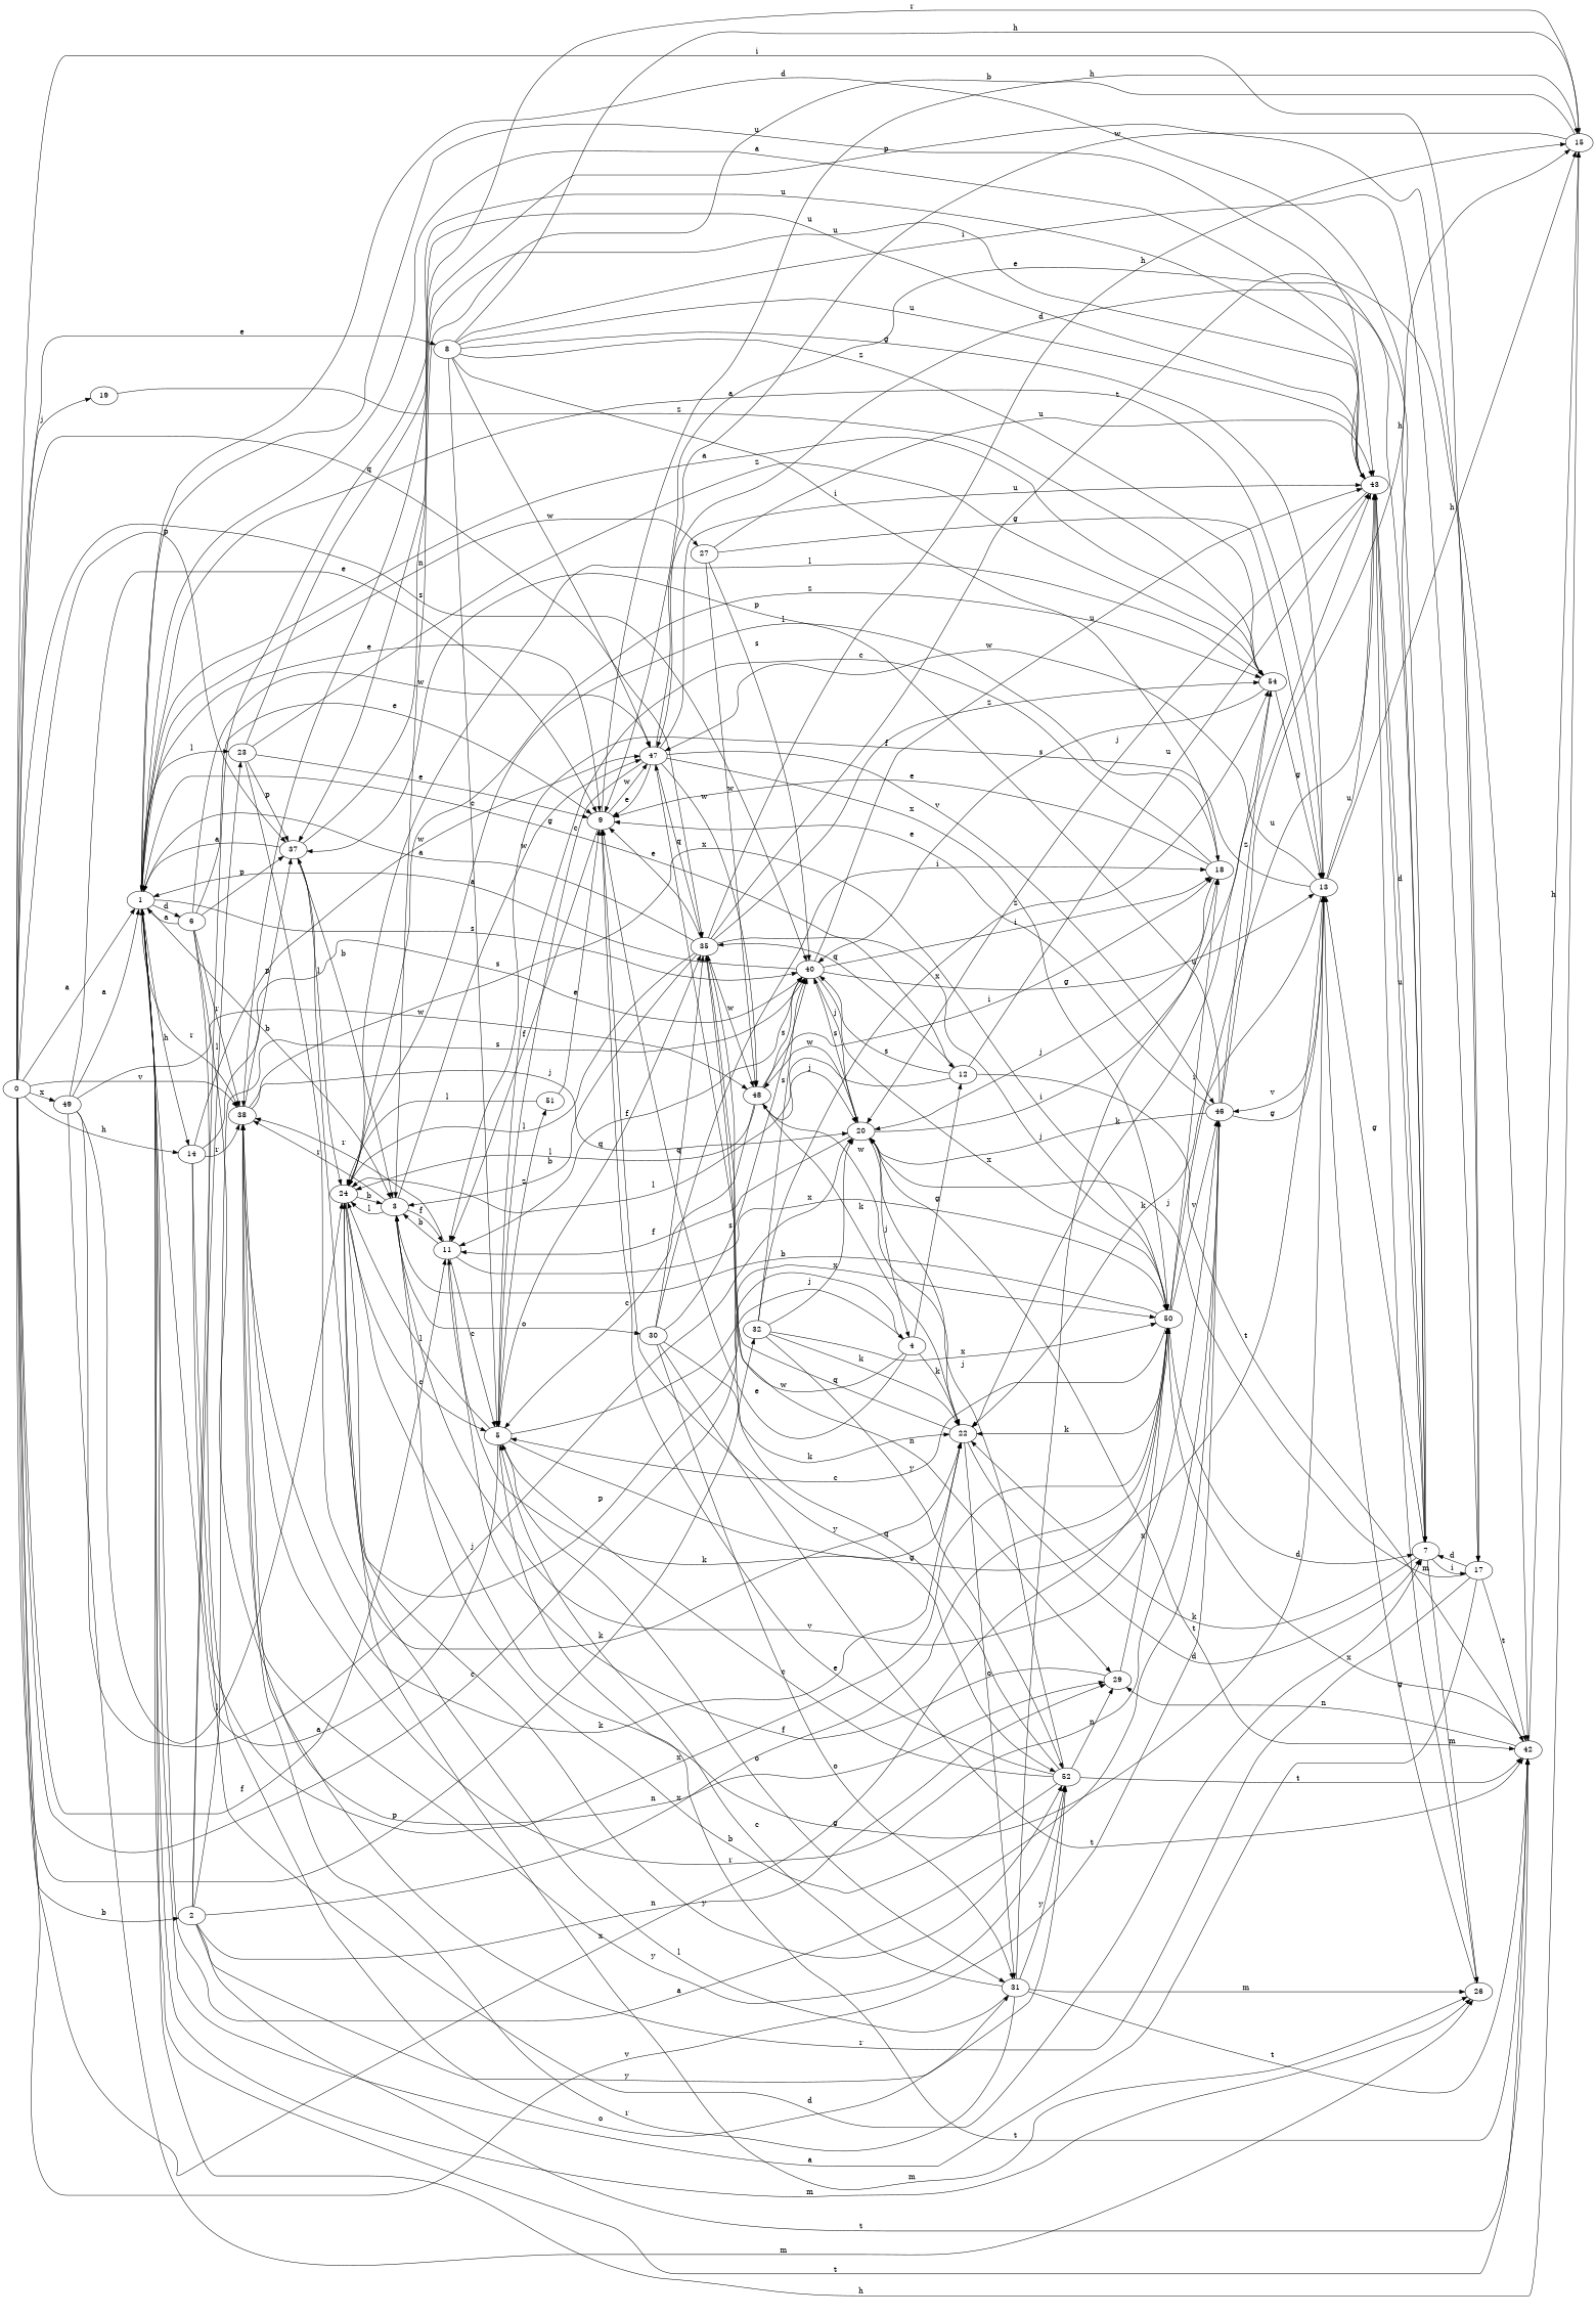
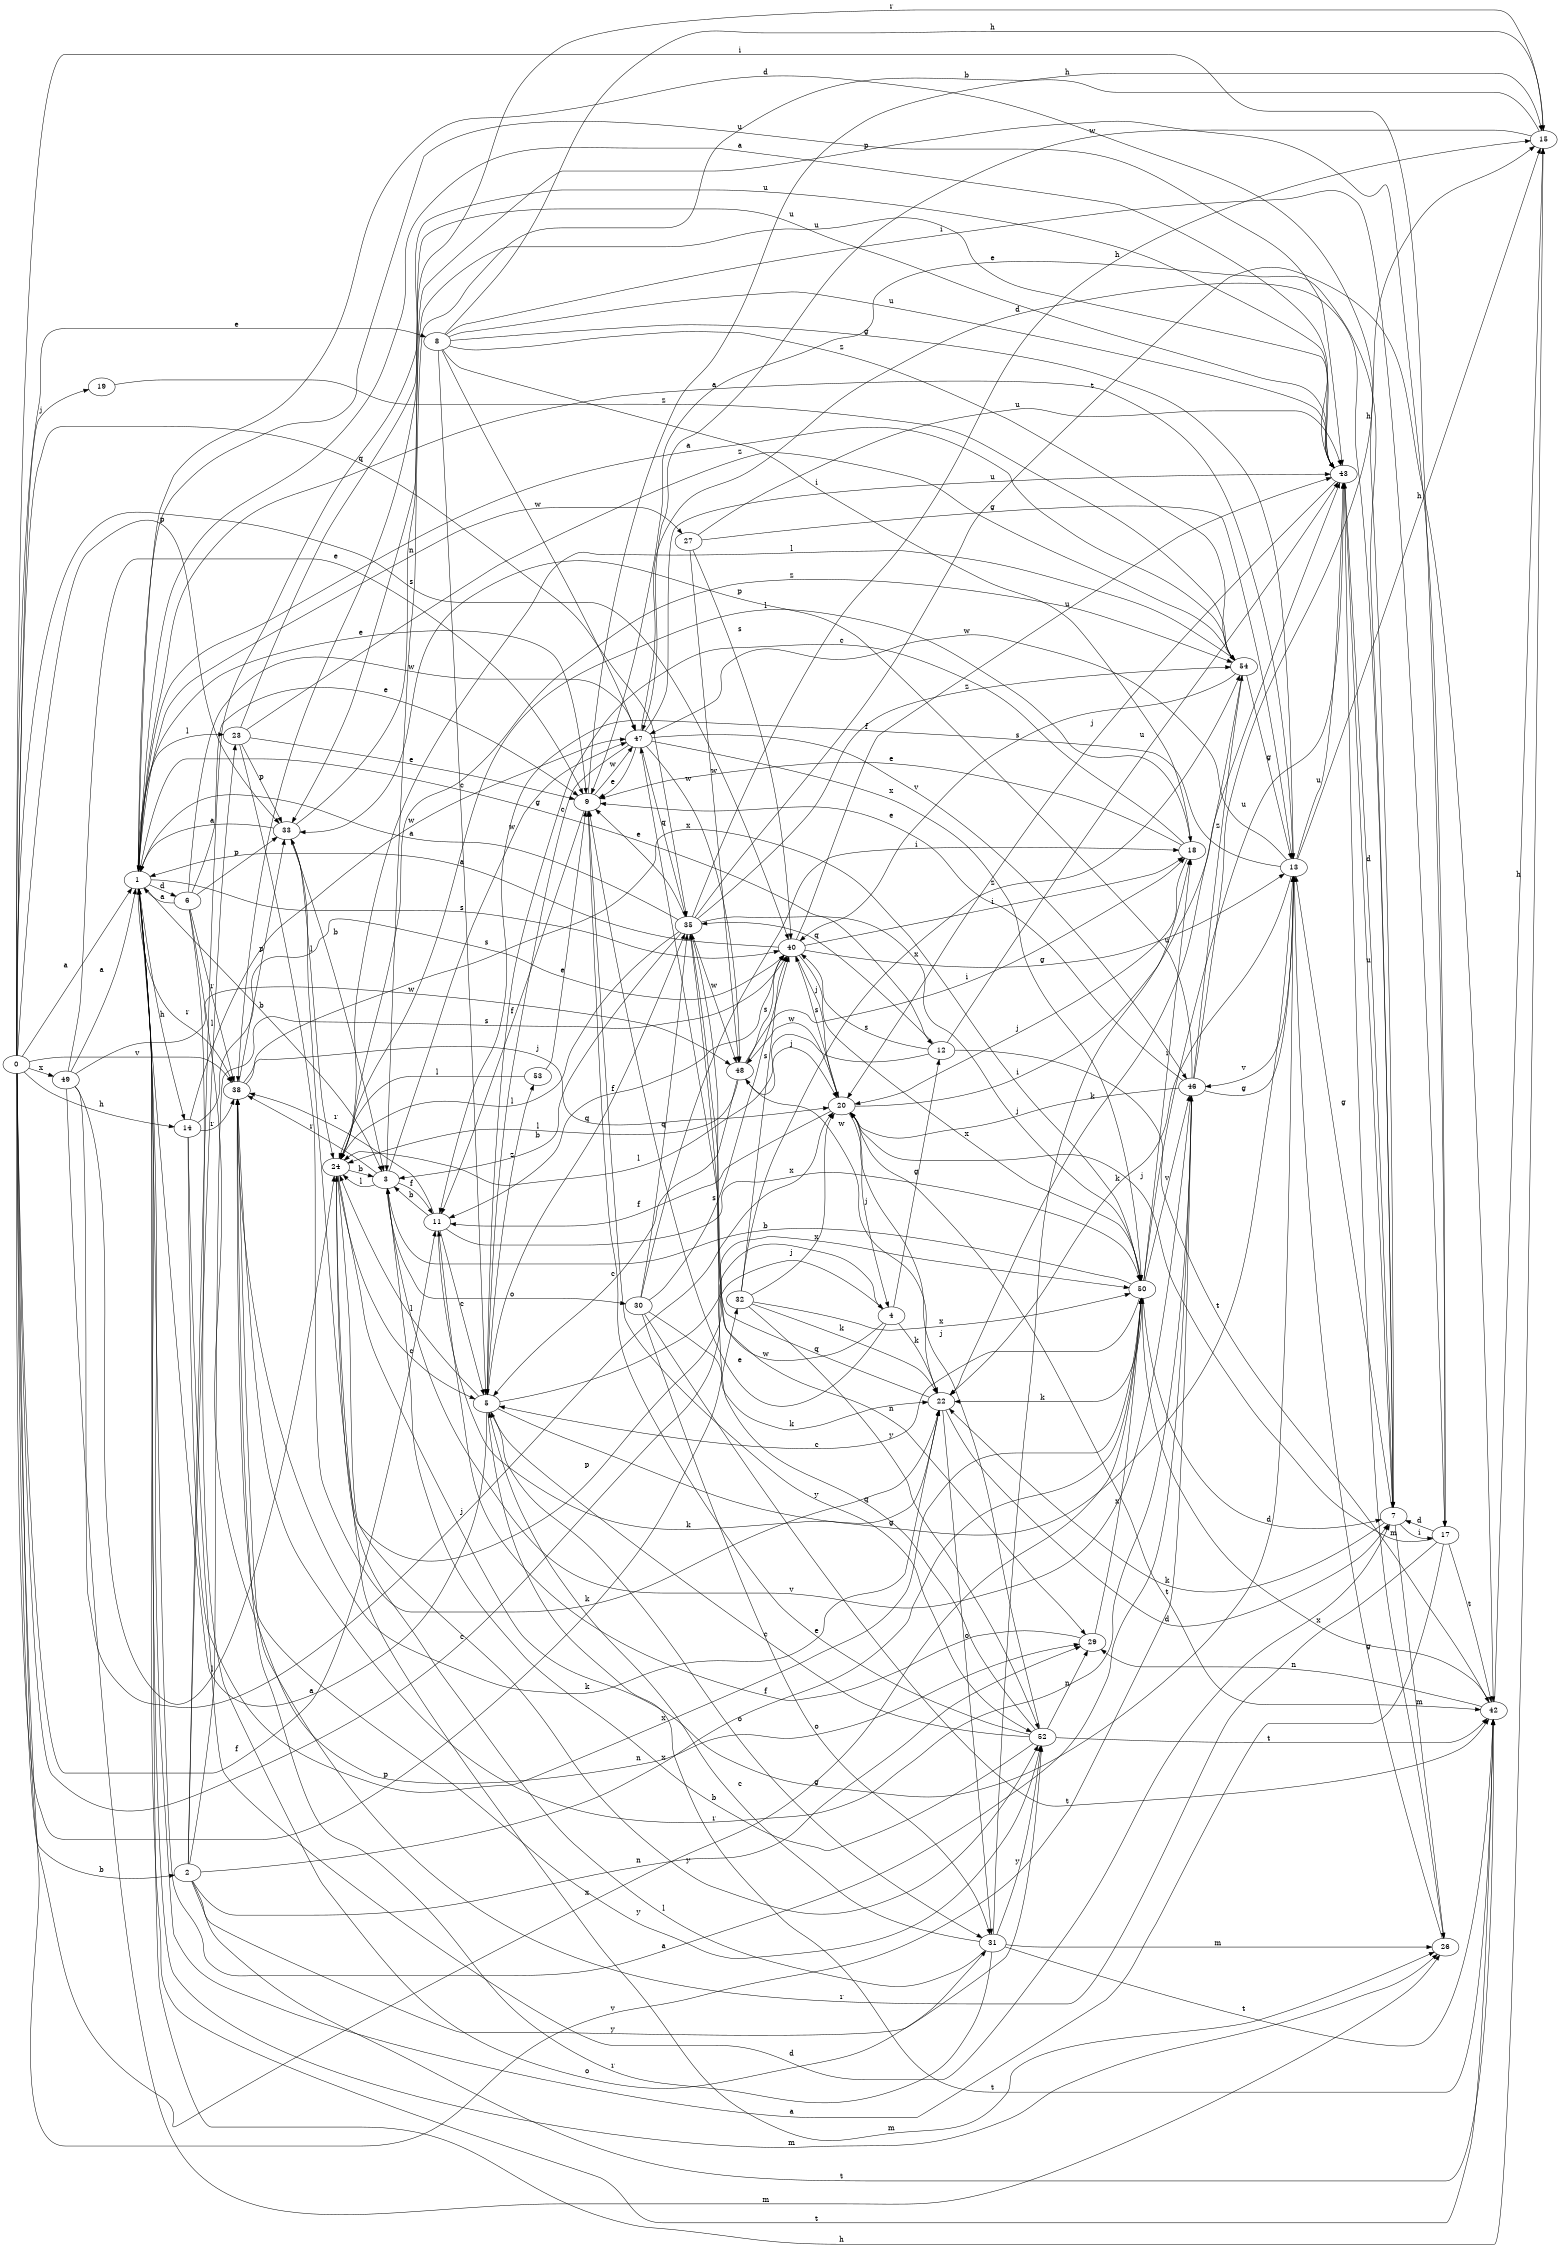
  strict digraph {
    rankdir=LR
    0
    1
    2
    4
    8
    11
    14
    17
    19
    32
-   33 [label=37]
+   33
    35
    38
    40
    46
    49
    50
    3
    6
    7
    9
    12
    23
    26
    27
    42
    43
    15
    29
    52
    47
    22
    5
    13
    18
    54
    20
    24
    48
    30
    31
-   53 [label=51]
+   53
    0 -> 1 [label=a]
    0 -> 2 [label=b]
    0 -> 4 [label=c]
    0 -> 8 [label=e]
    0 -> 11 [label=f]
    0 -> 14 [label=h]
    0 -> 17 [label=i]
    0 -> 19 [label=j]
    0 -> 32 [label=p]
    0 -> 33 [label=p]
    0 -> 35 [label=q]
    0 -> 38 [label=v]
    0 -> 40 [label=s]
    0 -> 46 [label=v]
    0 -> 49 [label=x]
    0 -> 50 [label=x]
    1 -> 14 [label=h]
    1 -> 38 [label=r]
    1 -> 40 [label=s]
    1 -> 3 [label=b]
    1 -> 6 [label=d]
    1 -> 7 [label=d]
    1 -> 9 [label=e]
    1 -> 12 [label=g]
    1 -> 23 [label=l]
    1 -> 26 [label=m]
    1 -> 27 [label=n]
    1 -> 42 [label=t]
    1 -> 43 [label=u]
    1 -> 15 [label=h]
    2 -> 40 [label=s]
    2 -> 50 [label=x]
    2 -> 23 [label=l]
    2 -> 42 [label=t]
    2 -> 43 [label=u]
    2 -> 29 [label=n]
    2 -> 52 [label=y]
    4 -> 33 [label=p]
    4 -> 9 [label=e]
    4 -> 12 [label=g]
    4 -> 47 [label=w]
    4 -> 22 [label=k]
    8 -> 17 [label=i]
    8 -> 43 [label=u]
    8 -> 15 [label=h]
    8 -> 47 [label=w]
    8 -> 5 [label=c]
    8 -> 13 [label=g]
    8 -> 18 [label=i]
    8 -> 54 [label=z]
    11 -> 38 [label=r]
    11 -> 50 [label=x]
    11 -> 3 [label=b]
    11 -> 22 [label=k]
    11 -> 5 [label=c]
    14 -> 38 [label=r]
    14 -> 40 [label=s]
    14 -> 50 [label=x]
    14 -> 7 [label=d]
    14 -> 47 [label=w]
    17 -> 1 [label=a]
    17 -> 33 [label=p]
    17 -> 38 [label=r]
    17 -> 7 [label=d]
    17 -> 42 [label=t]
    17 -> 20 [label=j]
    19 -> 54 [label=z]
    32 -> 40 [label=s]
    32 -> 50 [label=x]
    32 -> 52 [label=y]
    32 -> 22 [label=k]
    32 -> 54 [label=z]
    32 -> 20 [label=j]
    33 -> 1 [label=a]
    33 -> 3 [label=b]
    33 -> 43 [label=u]
    33 -> 24 [label=l]
    35 -> 1 [label=a]
    35 -> 50 [label=x]
    35 -> 3 [label=b]
    35 -> 9 [label=e]
    35 -> 42 [label=t]
    35 -> 15 [label=h]
    35 -> 29 [label=n]
    35 -> 54 [label=z]
    35 -> 24 [label=l]
    35 -> 48 [label=w]
    38 -> 33 [label=p]
    38 -> 50 [label=x]
    38 -> 52 [label=y]
    38 -> 22 [label=k]
    38 -> 20 [label=j]
    40 -> 1 [label=a]
    40 -> 11 [label=f]
    40 -> 50 [label=x]
    40 -> 43 [label=u]
    40 -> 13 [label=g]
    40 -> 18 [label=i]
    40 -> 20 [label=j]
    46 -> 1 [label=a]
    46 -> 33 [label=p]
    46 -> 38 [label=r]
    46 -> 9 [label=e]
    46 -> 15 [label=h]
    46 -> 13 [label=g]
    46 -> 54 [label=z]
    46 -> 20 [label=j]
    49 -> 1 [label=a]
    49 -> 9 [label=e]
    49 -> 26 [label=m]
    49 -> 20 [label=j]
    49 -> 24 [label=l]
    49 -> 48 [label=w]
    50 -> 46 [label=v]
    50 -> 3 [label=b]
    50 -> 7 [label=d]
    50 -> 43 [label=u]
    50 -> 22 [label=k]
    50 -> 5 [label=c]
    50 -> 18 [label=i]
    3 -> 11 [label=f]
    3 -> 38 [label=r]
    3 -> 46 [label=v]
    3 -> 47 [label=w]
    3 -> 24 [label=l]
    3 -> 30 [label=o]
    6 -> 1 [label=a]
    6 -> 33 [label=p]
    6 -> 38 [label=r]
    6 -> 9 [label=e]
    6 -> 29 [label=n]
    6 -> 47 [label=w]
    6 -> 31 [label=o]
    7 -> 17 [label=i]
    7 -> 9 [label=e]
    7 -> 26 [label=m]
    7 -> 43 [label=u]
    7 -> 22 [label=k]
    7 -> 13 [label=g]
    9 -> 11 [label=f]
    9 -> 15 [label=h]
    9 -> 52 [label=y]
    9 -> 47 [label=w]
    12 -> 35 [label=q]
    12 -> 40 [label=s]
    12 -> 42 [label=t]
    12 -> 43 [label=u]
    12 -> 24 [label=l]
    23 -> 33 [label=p]
    23 -> 9 [label=e]
    23 -> 43 [label=u]
    23 -> 22 [label=k]
    23 -> 54 [label=z]
    26 -> 13 [label=g]
    27 -> 40 [label=s]
    27 -> 43 [label=u]
    27 -> 13 [label=g]
    27 -> 48 [label=w]
    42 -> 50 [label=x]
    42 -> 15 [label=h]
    42 -> 29 [label=n]
    43 -> 1 [label=a]
    43 -> 7 [label=d]
    43 -> 26 [label=m]
    43 -> 20 [label=j]
    15 -> 38 [label=r]
    15 -> 3 [label=b]
    15 -> 47 [label=w]
    29 -> 11 [label=f]
    29 -> 50 [label=x]
    52 -> 35 [label=q]
    52 -> 3 [label=b]
    52 -> 9 [label=e]
    52 -> 42 [label=t]
    52 -> 29 [label=n]
    52 -> 5 [label=c]
    52 -> 20 [label=j]
    47 -> 35 [label=q]
    47 -> 46 [label=v]
    47 -> 50 [label=x]
    47 -> 7 [label=d]
    47 -> 9 [label=e]
    47 -> 43 [label=u]
    47 -> 5 [label=c]
    47 -> 48 [label=w]
    22 -> 35 [label=q]
    22 -> 7 [label=d]
    22 -> 48 [label=w]
    22 -> 31 [label=o]
    5 -> 1 [label=a]
    5 -> 35 [label=q]
    5 -> 50 [label=x]
    5 -> 42 [label=t]
    5 -> 13 [label=g]
    5 -> 24 [label=l]
    5 -> 31 [label=o]
    5 -> 53 [label=z]
    13 -> 1 [label=a]
    13 -> 11 [label=f]
    13 -> 46 [label=v]
    13 -> 43 [label=u]
    13 -> 15 [label=h]
    13 -> 47 [label=w]
    13 -> 22 [label=k]
    18 -> 9 [label=e]
    18 -> 5 [label=c]
    18 -> 20 [label=j]
    18 -> 24 [label=l]
    54 -> 1 [label=a]
    54 -> 40 [label=s]
    54 -> 22 [label=k]
    54 -> 13 [label=g]
    54 -> 24 [label=l]
    20 -> 4 [label=j]
    20 -> 11 [label=f]
    20 -> 40 [label=s]
    20 -> 42 [label=t]
    20 -> 18 [label=i]
    20 -> 48 [label=w]
    24 -> 3 [label=b]
    24 -> 26 [label=m]
    24 -> 52 [label=y]
    24 -> 5 [label=c]
    24 -> 13 [label=g]
    24 -> 54 [label=z]
    48 -> 40 [label=s]
-   48 -> 22 [label=k]
    48 -> 5 [label=c]
    48 -> 18 [label=i]
    48 -> 20 [label=j]
    48 -> 24 [label=l]
    30 -> 35 [label=q]
    30 -> 40 [label=s]
    30 -> 42 [label=t]
    30 -> 22 [label=k]
    30 -> 18 [label=i]
    30 -> 31 [label=o]
    31 -> 38 [label=r]
    31 -> 26 [label=m]
    31 -> 42 [label=t]
    31 -> 43 [label=u]
    31 -> 52 [label=y]
    31 -> 5 [label=c]
    31 -> 24 [label=l]
    53 -> 9 [label=e]
    53 -> 24 [label=l]
  }
